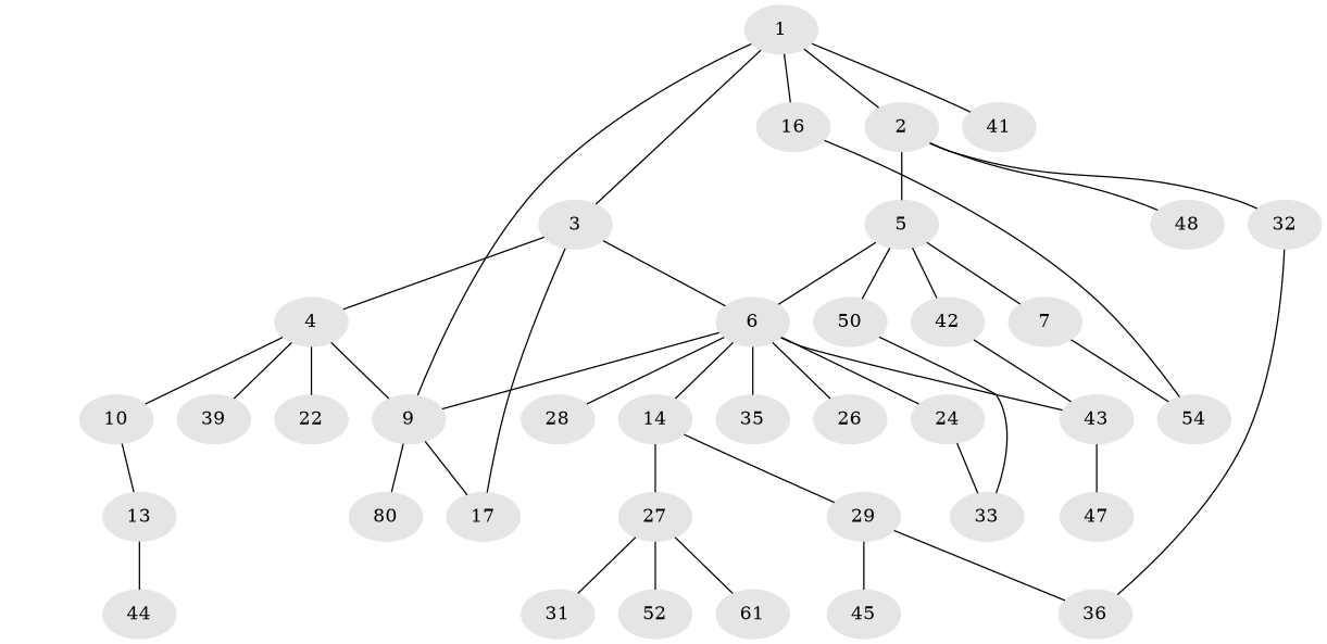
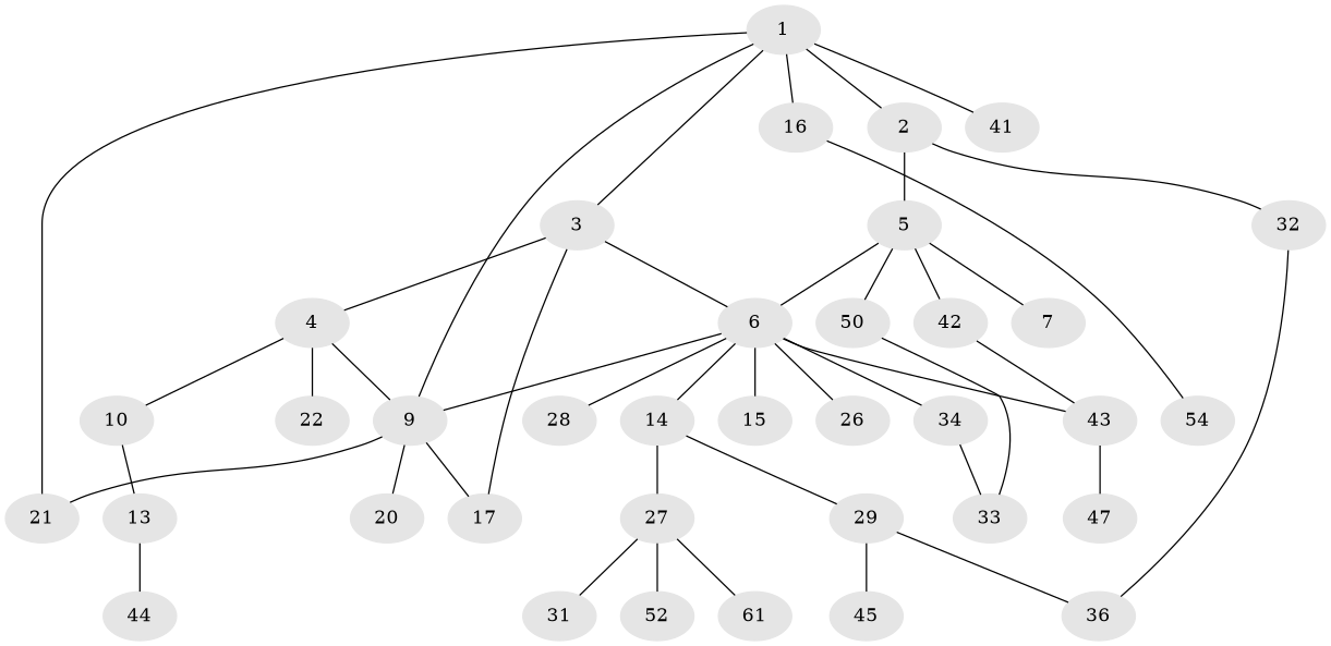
  graph {
    node [color=gray90 style=filled]
    1 [super="+11"]
    2 [super="+25"]
    3
    9 [super="+34"]
    16 [super="+56"]
+   21
    41
    5 [super="+18"]
    32 [super="+46"]
-   48 [super="+55"]
    4 [super="+38"]
    6 [super="+8"]
    17 [super="+19"]
-   20 [super="+51" label=80]
+   20 [super="+51"]
    54
    7 [super="+58"]
    42
    50
    36 [super="+53"]
    10
    22
-   39 [super="+57"]
    14 [super="+35"]
-   15 [label=35]
-   24
+   15
+   24 [label=34]
    26
    28
    43 [super="+60"]
    13 [super="+49"]
    33 [super="+40"]
    27 [super="+37"]
    29 [super="+30"]
    47
    44
    31 [super="+59"]
    52
    61
    45
    1 -- 2
    1 -- 3
    1 -- 9
    1 -- 16
+   1 -- 21
    1 -- 41
    2 -- 5
    2 -- 32
-   2 -- 48
    3 -- 4
    3 -- 6
    3 -- 17
+   9 -- 21
    9 -- 17
    9 -- 20
    16 -- 54
    5 -- 6
    5 -- 7
    5 -- 42
    5 -- 50
    32 -- 36
    4 -- 9
    4 -- 10
    4 -- 22
-   4 -- 39
    6 -- 9
    6 -- 14
    6 -- 15
    6 -- 24 [weight=2]
    6 -- 26
    6 -- 28
    6 -- 43
-   7 -- 54
    42 -- 43
    50 -- 33
    10 -- 13
    14 -- 27
    14 -- 29
    24 -- 33
    43 -- 47
    13 -- 44
    27 -- 31
    27 -- 52
    27 -- 61
    29 -- 36
    29 -- 45
  }
